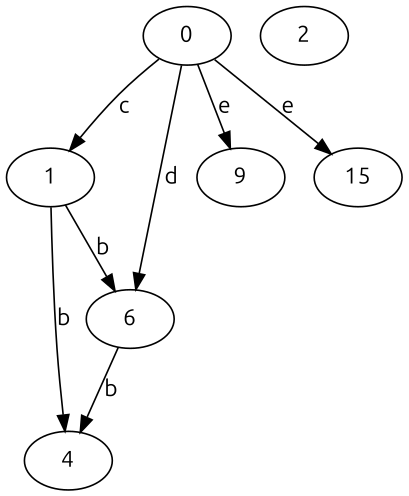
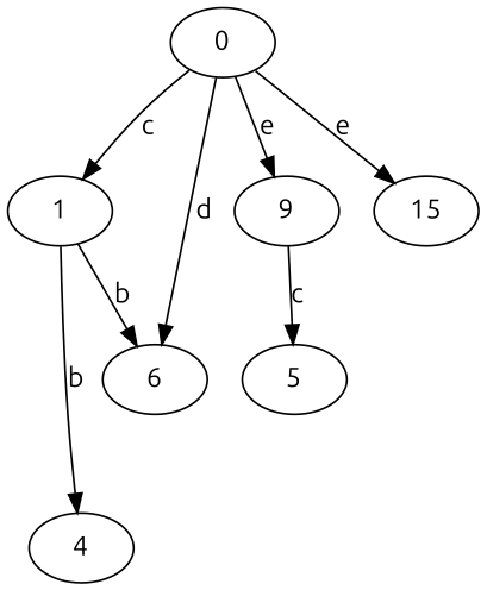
  strict digraph {
    fontname=Ubuntu
    node [fontname=Ubuntu]
    edge [fontname=Ubuntu]
    1
    4
    6
-   2
    0
    9
    n7 [label=15]
+   5
    1 -> 4 [label=b]
    1 -> 6 [label=b]
-   6 -> 4 [label=b]
    0 -> 1 [label=c]
    0 -> 6 [label=d]
    0 -> 9 [label=e]
    0 -> n7 [label=e]
+   9 -> 5 [label=c]
  }
